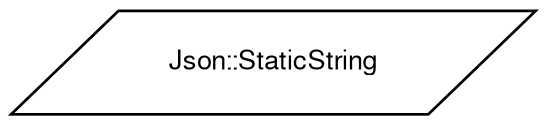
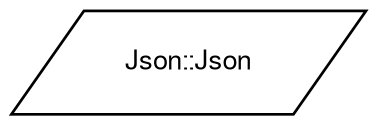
  digraph {
    rankdir=TB
-   n1 [color=black fillcolor=white fontname=FreeSans fontsize=10 height=0.2 label="Json::StaticString" shape=parallelogram style=filled width=0.4]
+   n1 [color=black fillcolor=white fontname=FreeSans fontsize=10 height=0.2 label="Json::Json" shape=parallelogram style=filled width=0.4]
  }
